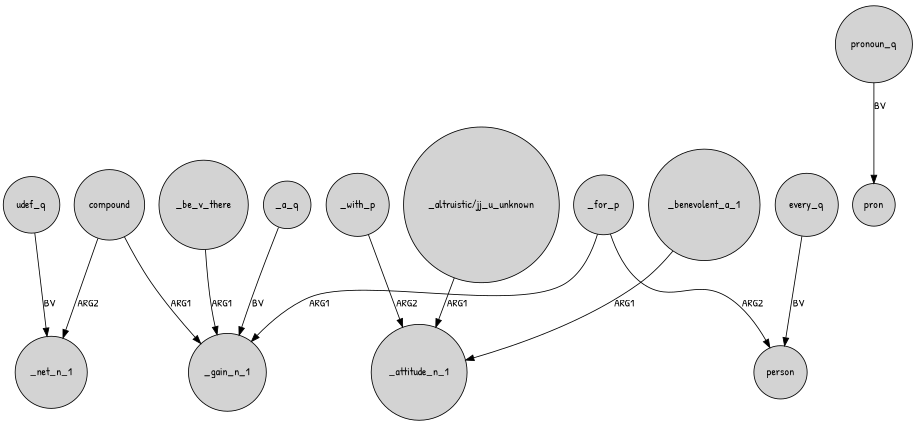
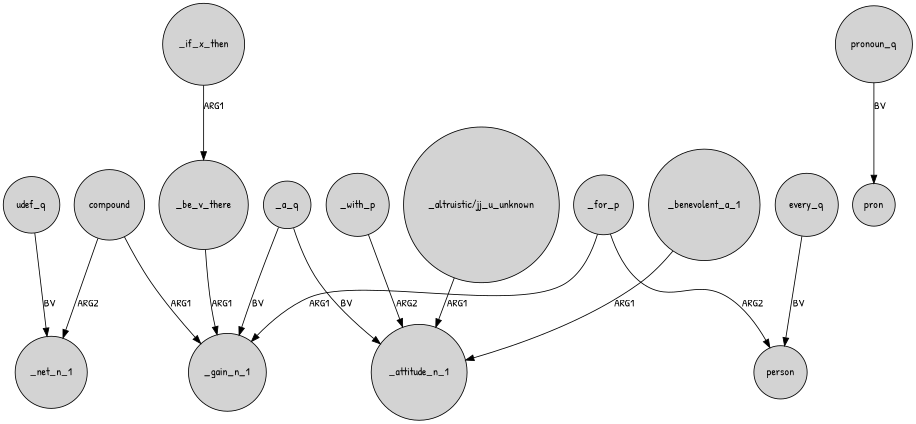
  digraph {
    fontname="Patrick Hand"
    node [fontname="Patrick Hand" shape=circle style=filled]
    edge [fontname="Patrick Hand"]
    udef_q
    _net_n_1
    _with_p
    _attitude_n_1
    _a_q
    _gain_n_1
    every_q
    person
    "_altruistic/jj_u_unknown"
    compound
    _benevolent_a_1
+   _if_x_then
    _be_v_there
    _for_p
    pronoun_q
    pron
    udef_q -> _net_n_1 [label=BV]
    _with_p -> _attitude_n_1 [label=ARG2]
+   _a_q -> _attitude_n_1 [label=BV]
    _a_q -> _gain_n_1 [label=BV]
    every_q -> person [label=BV]
    "_altruistic/jj_u_unknown" -> _attitude_n_1 [label=ARG1]
    compound -> _net_n_1 [label=ARG2]
    compound -> _gain_n_1 [label=ARG1]
    _benevolent_a_1 -> _attitude_n_1 [label=ARG1]
+   _if_x_then -> _be_v_there [label=ARG1]
    _be_v_there -> _gain_n_1 [label=ARG1]
    _for_p -> _gain_n_1 [label=ARG1]
    _for_p -> person [label=ARG2]
    pronoun_q -> pron [label=BV]
  }
